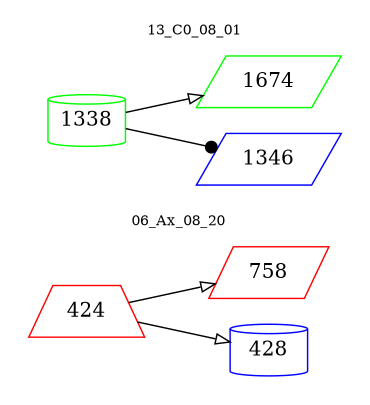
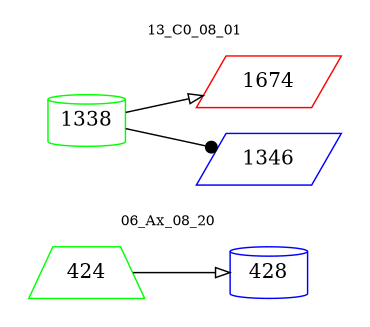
  digraph {
    rankdir=LR
    node [color=green shape=parallelogram]
    edge [arrowhead=onormal color=black]
-   n1 [color=red label=424 shape=trapezium]
+   n1 [label=424 shape=trapezium]
    n2 [color=blue label=428 shape=cylinder]
-   n3 [color=red label=758]
    n4 [label=1338 shape=cylinder]
    n5 [color=blue label=1346]
-   n6 [label=1674]
+   n6 [color=red label=1674]
    subgraph cluster_1 {
      color=white
      fontsize=10
      label="06_Ax_08_20"
      n1
      n2
-     n3
    }
    subgraph cluster_2 {
      color=white
      fontsize=10
      label="13_C0_08_01"
      n4
      n5
      n6
    }
    n1 -> n2
-   n1 -> n3
    n4 -> n5 [arrowhead=dot]
    n4 -> n6
  }
